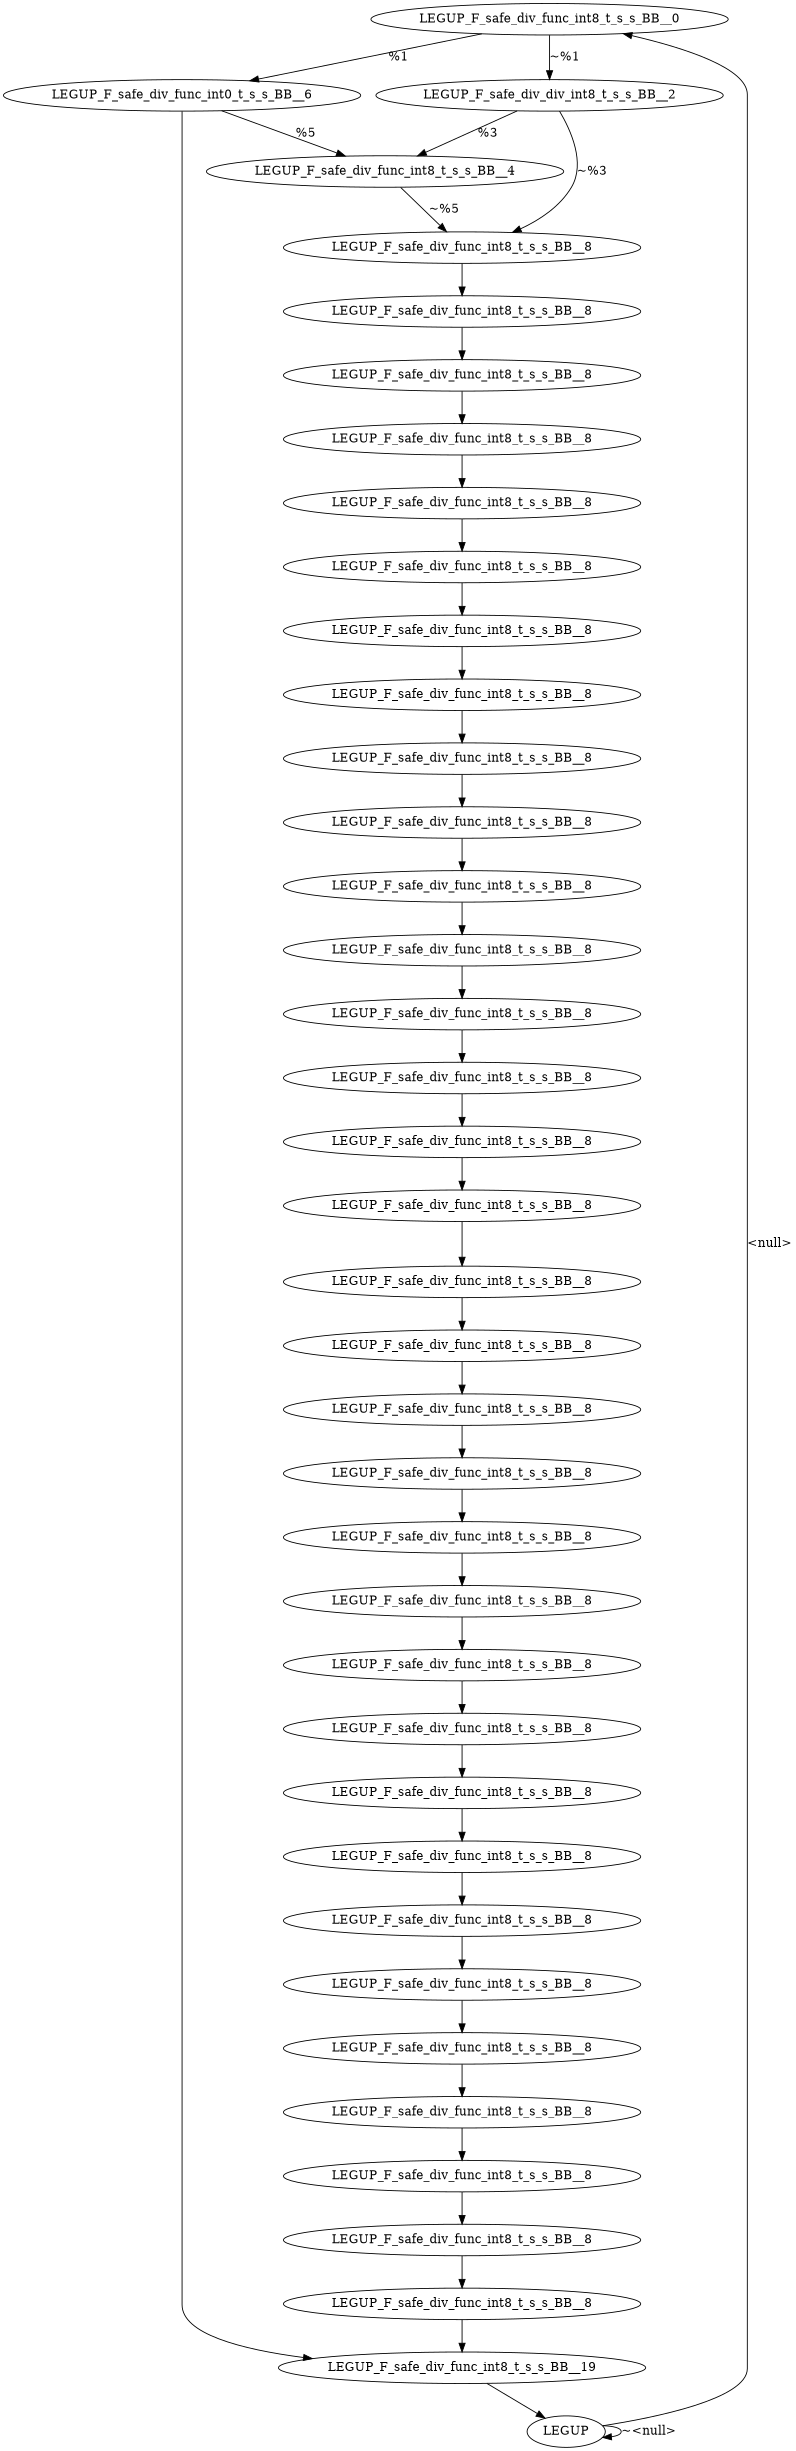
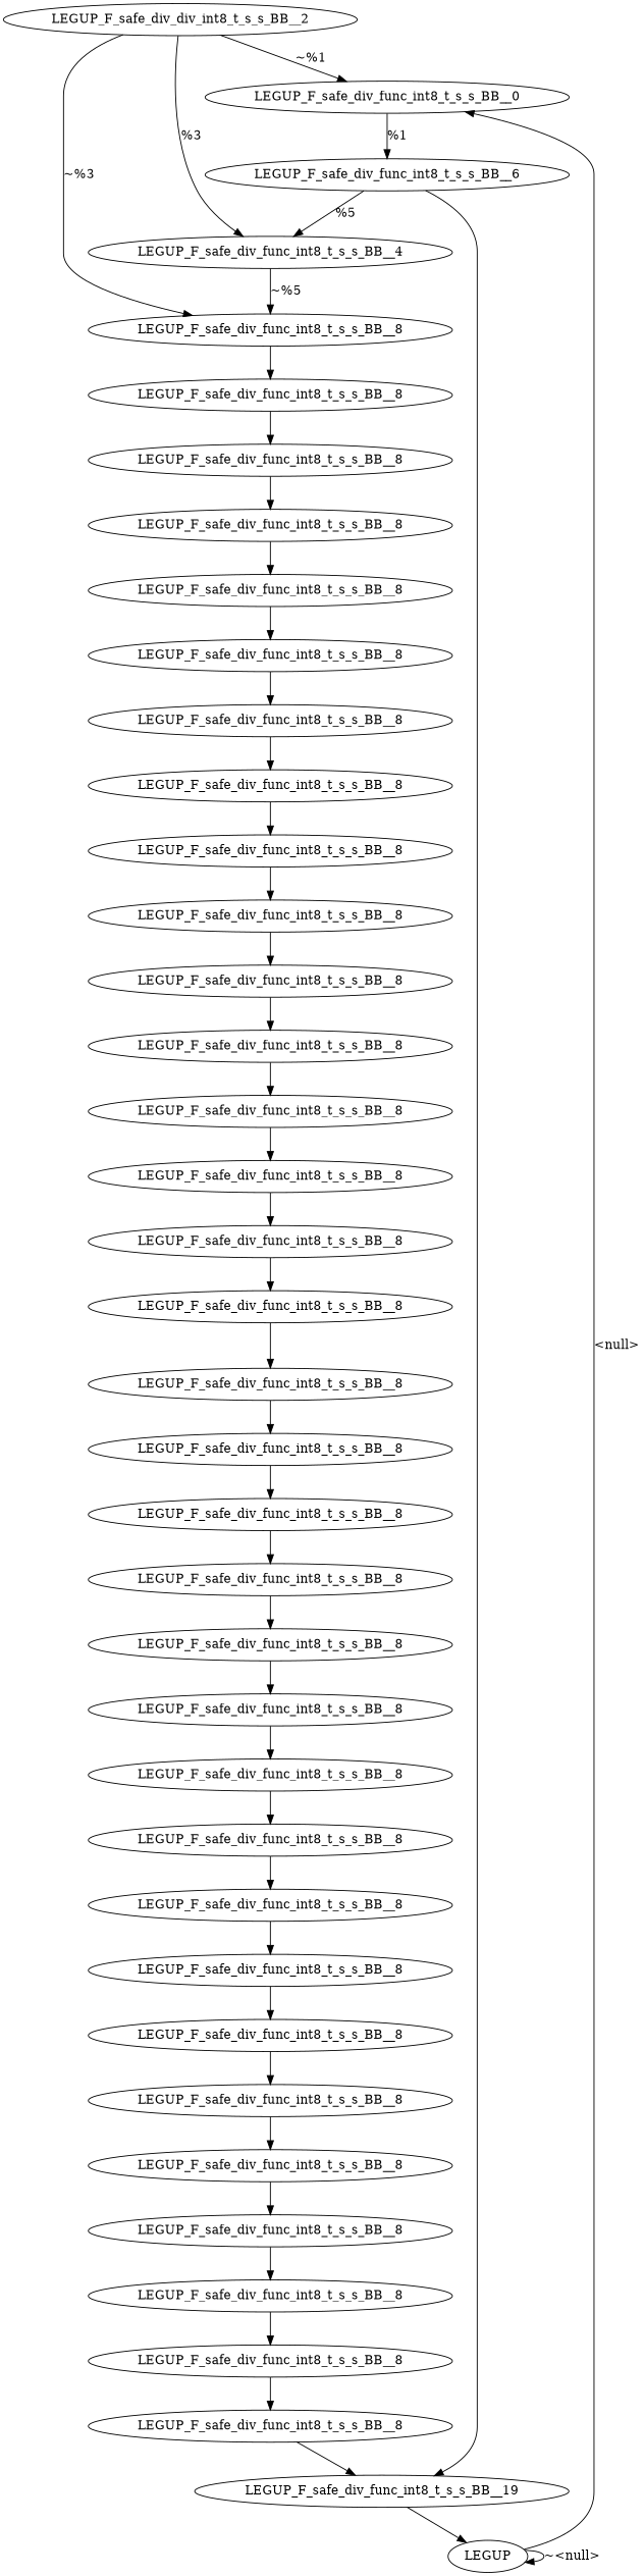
  digraph {
    n1 [label=LEGUP_F_safe_div_func_int8_t_s_s_BB__0]
-   n2 [label=LEGUP_F_safe_div_func_int0_t_s_s_BB__6]
+   n2 [label=LEGUP_F_safe_div_func_int8_t_s_s_BB__6]
    n3 [label=LEGUP_F_safe_div_div_int8_t_s_s_BB__2]
    n4 [label=LEGUP_F_safe_div_func_int8_t_s_s_BB__19]
    n5 [label=LEGUP_F_safe_div_func_int8_t_s_s_BB__4]
    n6 [label=LEGUP_F_safe_div_func_int8_t_s_s_BB__8]
    n7 [label=LEGUP]
    n8 [label=LEGUP_F_safe_div_func_int8_t_s_s_BB__8]
    n9 [label=LEGUP_F_safe_div_func_int8_t_s_s_BB__8]
    n10 [label=LEGUP_F_safe_div_func_int8_t_s_s_BB__8]
    n11 [label=LEGUP_F_safe_div_func_int8_t_s_s_BB__8]
    n12 [label=LEGUP_F_safe_div_func_int8_t_s_s_BB__8]
    n13 [label=LEGUP_F_safe_div_func_int8_t_s_s_BB__8]
    n14 [label=LEGUP_F_safe_div_func_int8_t_s_s_BB__8]
    n15 [label=LEGUP_F_safe_div_func_int8_t_s_s_BB__8]
    n16 [label=LEGUP_F_safe_div_func_int8_t_s_s_BB__8]
    n17 [label=LEGUP_F_safe_div_func_int8_t_s_s_BB__8]
    n18 [label=LEGUP_F_safe_div_func_int8_t_s_s_BB__8]
    n19 [label=LEGUP_F_safe_div_func_int8_t_s_s_BB__8]
    n20 [label=LEGUP_F_safe_div_func_int8_t_s_s_BB__8]
    n21 [label=LEGUP_F_safe_div_func_int8_t_s_s_BB__8]
    n22 [label=LEGUP_F_safe_div_func_int8_t_s_s_BB__8]
    n23 [label=LEGUP_F_safe_div_func_int8_t_s_s_BB__8]
    n24 [label=LEGUP_F_safe_div_func_int8_t_s_s_BB__8]
    n25 [label=LEGUP_F_safe_div_func_int8_t_s_s_BB__8]
    n26 [label=LEGUP_F_safe_div_func_int8_t_s_s_BB__8]
    n27 [label=LEGUP_F_safe_div_func_int8_t_s_s_BB__8]
    n28 [label=LEGUP_F_safe_div_func_int8_t_s_s_BB__8]
    n29 [label=LEGUP_F_safe_div_func_int8_t_s_s_BB__8]
    n30 [label=LEGUP_F_safe_div_func_int8_t_s_s_BB__8]
    n31 [label=LEGUP_F_safe_div_func_int8_t_s_s_BB__8]
    n32 [label=LEGUP_F_safe_div_func_int8_t_s_s_BB__8]
    n33 [label=LEGUP_F_safe_div_func_int8_t_s_s_BB__8]
    n34 [label=LEGUP_F_safe_div_func_int8_t_s_s_BB__8]
    n35 [label=LEGUP_F_safe_div_func_int8_t_s_s_BB__8]
    n36 [label=LEGUP_F_safe_div_func_int8_t_s_s_BB__8]
    n37 [label=LEGUP_F_safe_div_func_int8_t_s_s_BB__8]
    n38 [label=LEGUP_F_safe_div_func_int8_t_s_s_BB__8]
    n39 [label=LEGUP_F_safe_div_func_int8_t_s_s_BB__8]
    n1 -> n2 [label="%1"]
-   n1 -> n3 [label="~%1"]
+   n3 -> n1 [label="~%1"]
    n2 -> n4
    n2 -> n5 [label="%5"]
    n3 -> n5 [label="%3"]
    n3 -> n6 [label="~%3"]
    n4 -> n7
    n5 -> n6 [label="~%5"]
    n6 -> n8
    n7 -> n1 [label="<null>"]
    n7 -> n7 [label="~<null>"]
    n8 -> n9
    n9 -> n10
    n10 -> n11
    n11 -> n12
    n12 -> n13
    n13 -> n14
    n14 -> n15
    n15 -> n16
    n16 -> n17
    n17 -> n18
    n18 -> n19
    n19 -> n20
    n20 -> n21
    n21 -> n22
    n22 -> n23
    n23 -> n24
    n24 -> n25
    n25 -> n26
    n26 -> n27
    n27 -> n28
    n28 -> n29
    n29 -> n30
    n30 -> n31
    n31 -> n32
    n32 -> n33
    n33 -> n34
    n34 -> n35
    n35 -> n36
    n36 -> n37
    n37 -> n38
    n38 -> n39
    n39 -> n4
  }
